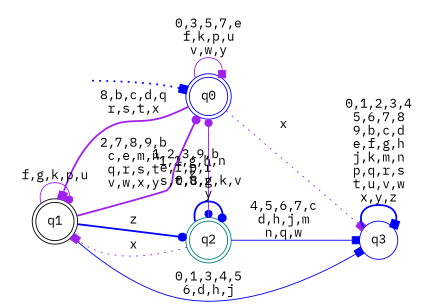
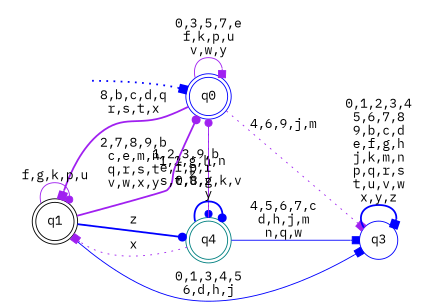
  digraph {
    fontname="IBM Plex Mono"
    rankdir=LR
    node [fontname="IBM Plex Mono" shape=doublecircle style="rounded,filled" color=blue fillcolor=white]
    edge [arrowhead=box color=blue fontname="IBM Plex Mono" style=solid]
    __start0 [height=0 shape=none style=invis width=0 color="" fillcolor=""]
    n2 [label=q0]
    n3 [color=black label=q1]
-   n4 [color=teal label=q2]
+   n4 [color=teal label=q4]
    n5 [label=q3 shape=circle style=filled]
    subgraph cluster_1 {
      nodesep=0.15
      ranksep=0.15
      style=invis
      __start0
      n2
    }
    __start0 -> n2 [penwidth=2 style=dotted]
    n2 -> n2 [color=purple label="0,3,5,7,e\nf,k,p,u\nv,w,y"]
    n2 -> n3 [color=purple label="8,b,c,d,q\nr,s,t,x" style=bold]
    n2 -> n4 [arrowhead=dot label="1,2,g,h,n\nz" style=dotted]
-   n2 -> n5 [color=purple label=x style=dotted]
+   n2 -> n5 [color=purple label="4,6,9,j,m" style=dotted]
    n3 -> n2 [arrowhead=dot color=purple label="2,7,8,9,b\nc,e,m,n\nq,r,s,t\nv,w,x,y" style=bold]
    n3 -> n3 [arrowhead=dot color=purple label="f,g,k,p,u"]
    n3 -> n4 [arrowhead=dot label=z style=bold]
    n3 -> n5 [label="0,1,3,4,5\n6,d,h,j"]
    n4 -> n2 [arrowhead=dot color=purple label="1,2,3,9,b\ne,f,p,r\ns,t,u,z"]
    n4 -> n3 [color=purple label=x style=dotted]
    n4 -> n4 [arrowhead=dot label="0,8,g,k,v\ny" style=bold]
    n4 -> n5 [label="4,5,6,7,c\nd,h,j,m\nn,q,w"]
    n5 -> n5 [label="0,1,2,3,4\n5,6,7,8\n9,b,c,d\ne,f,g,h\nj,k,m,n\np,q,r,s\nt,u,v,w\nx,y,z" style=bold]
  }
